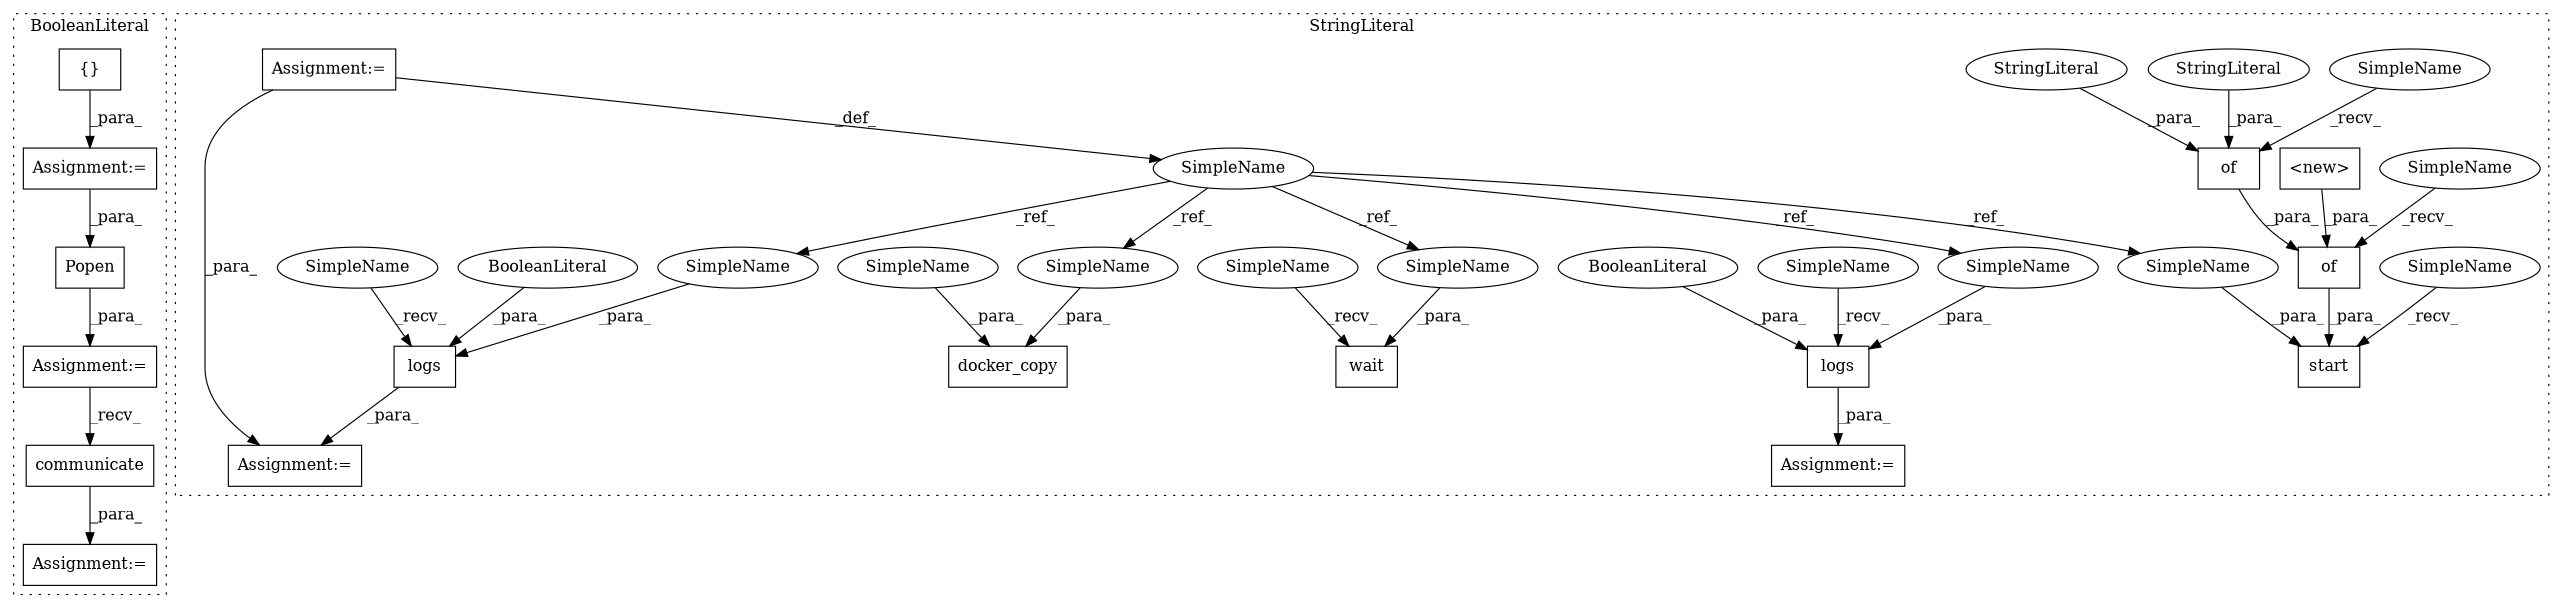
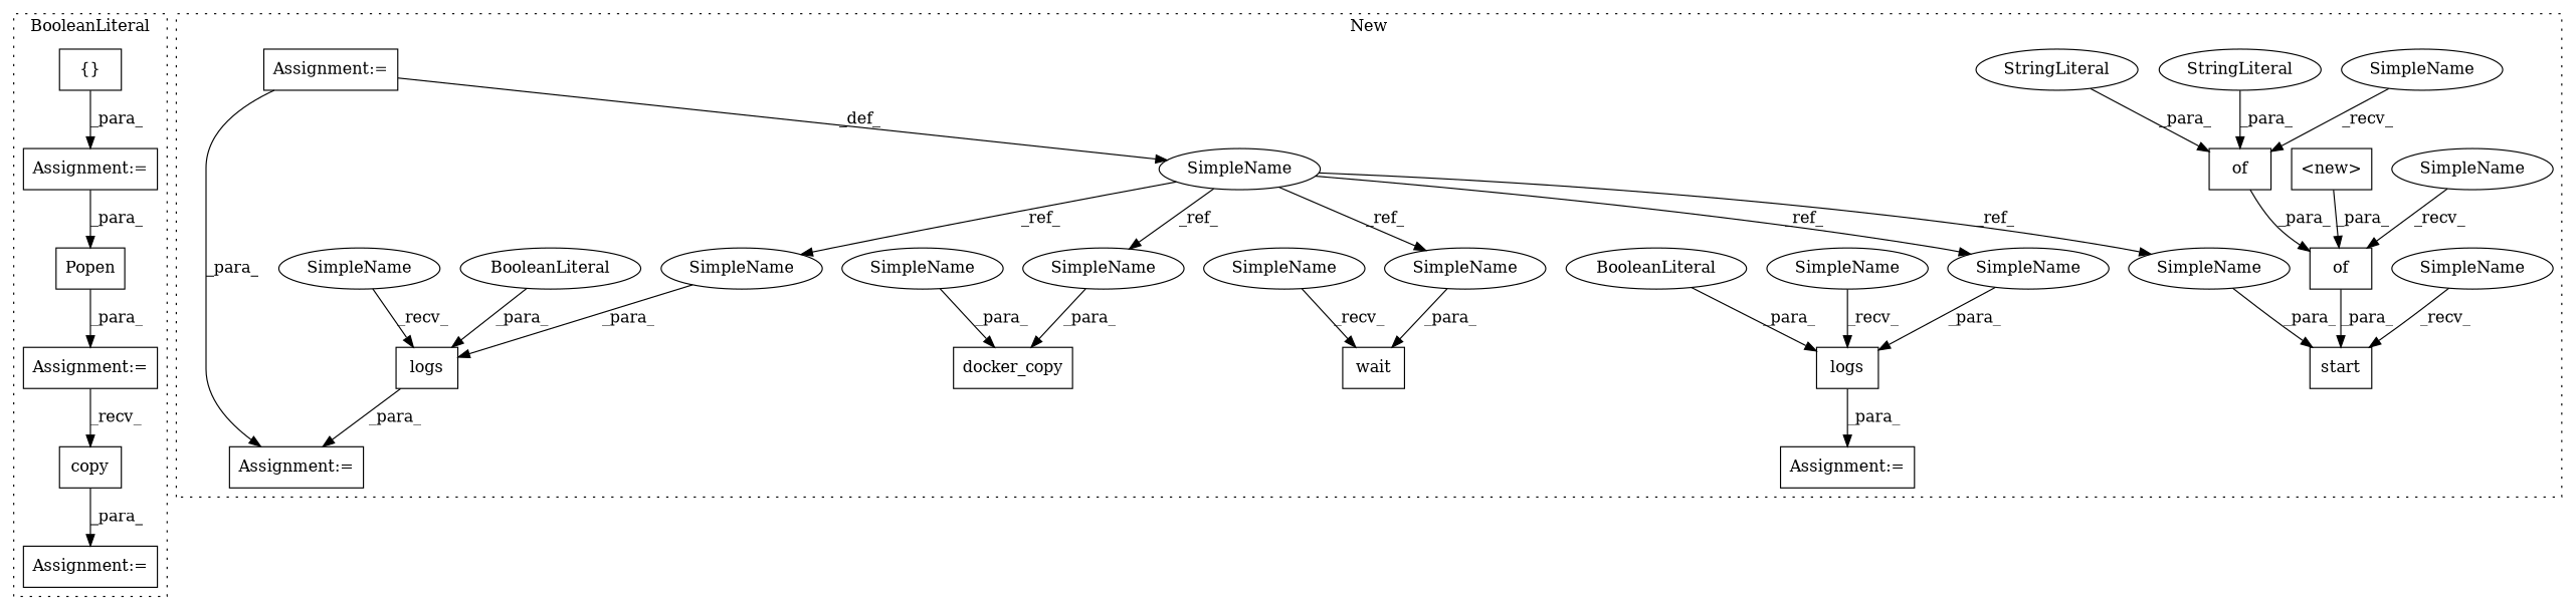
  digraph {
    node [a=42 l=7 s=5387 shape=box]
-   n1 [a=32 l=13 label=communicate s=6377]
+   n1 [a=32 l=13 label=copy s=6377]
    n2 [a=32 l="6,1" label=Popen s="6307,6326"]
    n3 [a=4 l="1,1" label="{}" s="5960,6290"]
    n4 [a=7 l=1 label="Assignment:=" s=6306]
    n5 [a=7 l=2 label="Assignment:=" s=6367]
    n6 [a=7 l=1 label="Assignment:=" s=5947]
    n7 [a=32 l="12,1" label=docker_copy s="6653,6702"]
    n8 [a=32 l="6,1" label=start s="6198,6314"]
    n9 [a=32 l="5,1" label=wait s="6330,6342"]
    n10 [label=SimpleName shape=ellipse]
    n11 [a=32 l="3,1" label=of s="6216,6313"]
    n12 [a=32 l="3,1" label=of s="6295,6312"]
    n13 [a=45 label=StringLiteral s=6305 shape=ellipse]
    n14 [a=45 l=6 label=StringLiteral s=6298 shape=ellipse]
    n15 [a=14 l=19 label="<new>" s=6271]
    n16 [a=7 label="Assignment:="]
    n17 [a=7 l=1 label="Assignment:=" s=6397]
    n18 [a=32 l="5,1" label=logs s="6405,6422"]
    n19 [a=9 l=4 label=BooleanLiteral s=6418 shape=ellipse]
    n20 [a=32 l="5,1" label=logs s="6365,6382"]
    n21 [a=9 l=4 label=BooleanLiteral s=6378 shape=ellipse]
    n22 [a=7 l=1 label="Assignment:=" s=6357]
    n23 [l=6 label=SimpleName s=6398 shape=ellipse]
    n24 [l=6 label=SimpleName s=6358 shape=ellipse]
    n25 [l=6 label=SimpleName s=6665 shape=ellipse]
    n26 [l=6 label=SimpleName s=6191 shape=ellipse]
    n27 [l=6 label=SimpleName s=6323 shape=ellipse]
    n28 [l=3 label=SimpleName s=6212 shape=ellipse]
    n29 [l=3 label=SimpleName s=6291 shape=ellipse]
    n30 [label=SimpleName s=6370 shape=ellipse]
    n31 [label=SimpleName s=6335 shape=ellipse]
    n32 [label=SimpleName s=6410 shape=ellipse]
    n33 [label=SimpleName s=6672 shape=ellipse]
    n34 [label=SimpleName s=6204 shape=ellipse]
    subgraph cluster_1 {
      label=BooleanLiteral
      style=dotted
      n1
      n2
      n3
      n4
      n5
      n6
    }
    subgraph cluster_2 {
-     label=StringLiteral
+     label=New
      style=dotted
      n7
      n8
      n9
      n10
      n11
      n12
      n13
      n14
      n15
      n16
      n17
      n18
      n19
      n20
      n21
      n22
      n23
      n24
      n25
      n26
      n27
      n28
      n29
      n30
      n31
      n32
      n33
      n34
    }
    n1 -> n5 [label=_para_]
    n2 -> n4 [label=_para_]
    n3 -> n6 [label=_para_]
    n4 -> n1 [label=_recv_]
    n6 -> n2 [label=_para_]
    n10 -> n30 [label=_ref_]
    n10 -> n31 [label=_ref_]
    n10 -> n32 [label=_ref_]
    n10 -> n33 [label=_ref_]
    n10 -> n34 [label=_ref_]
    n11 -> n8 [label=_para_]
    n12 -> n11 [label=_para_]
    n13 -> n12 [label=_para_]
    n14 -> n12 [label=_para_]
    n15 -> n11 [label=_para_]
    n16 -> n10 [label=_def_]
    n16 -> n22 [label=_para_]
    n18 -> n17 [label=_para_]
    n19 -> n18 [label=_para_]
    n20 -> n22 [label=_para_]
    n21 -> n20 [label=_para_]
    n23 -> n18 [label=_recv_]
    n24 -> n20 [label=_recv_]
    n25 -> n7 [label=_para_]
    n26 -> n8 [label=_recv_]
    n27 -> n9 [label=_recv_]
    n28 -> n11 [label=_recv_]
    n29 -> n12 [label=_recv_]
    n30 -> n20 [label=_para_]
    n31 -> n9 [label=_para_]
    n32 -> n18 [label=_para_]
    n33 -> n7 [label=_para_]
    n34 -> n8 [label=_para_]
  }
